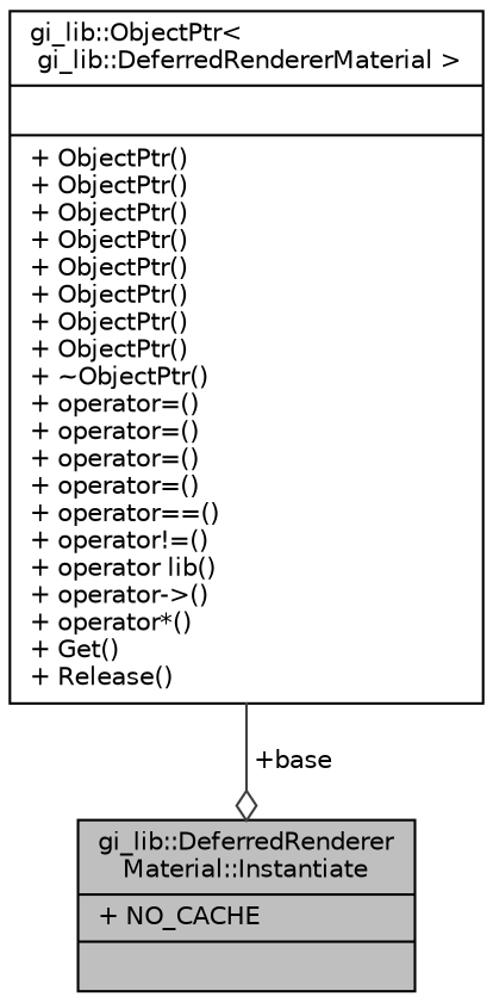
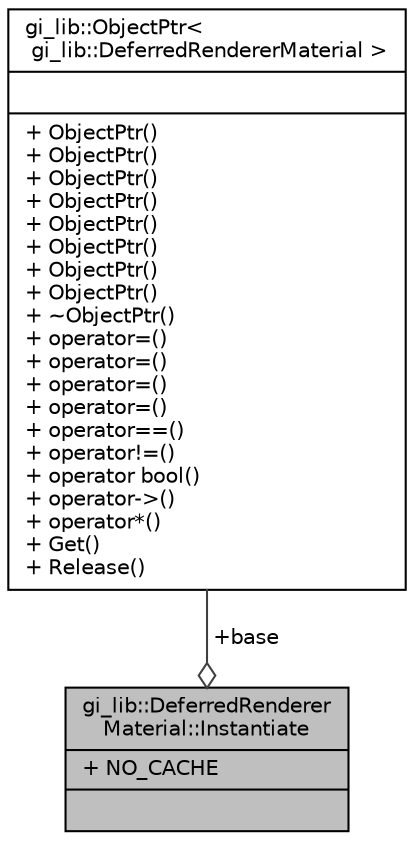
  digraph {
    node [color=black fontname=Helvetica fontsize=10 shape=record style=filled]
    n1 [fillcolor=grey75 fontcolor=black height=0.2 label="{gi_lib::DeferredRenderer\lMaterial::Instantiate\n|+ NO_CACHE\l|}" width=0.4]
-   n2 [fillcolor=white height=0.2 label="{gi_lib::ObjectPtr\<\l gi_lib::DeferredRendererMaterial \>\n||+ ObjectPtr()\l+ ObjectPtr()\l+ ObjectPtr()\l+ ObjectPtr()\l+ ObjectPtr()\l+ ObjectPtr()\l+ ObjectPtr()\l+ ObjectPtr()\l+ ~ObjectPtr()\l+ operator=()\l+ operator=()\l+ operator=()\l+ operator=()\l+ operator==()\l+ operator!=()\l+ operator lib()\l+ operator-\>()\l+ operator*()\l+ Get()\l+ Release()\l}" width=0.4]
+   n2 [fillcolor=white height=0.2 label="{gi_lib::ObjectPtr\<\l gi_lib::DeferredRendererMaterial \>\n||+ ObjectPtr()\l+ ObjectPtr()\l+ ObjectPtr()\l+ ObjectPtr()\l+ ObjectPtr()\l+ ObjectPtr()\l+ ObjectPtr()\l+ ObjectPtr()\l+ ~ObjectPtr()\l+ operator=()\l+ operator=()\l+ operator=()\l+ operator=()\l+ operator==()\l+ operator!=()\l+ operator bool()\l+ operator-\>()\l+ operator*()\l+ Get()\l+ Release()\l}" width=0.4]
    n2 -> n1 [arrowhead=odiamond color=grey25 fontname=Helvetica fontsize=10 label=" +base" labelfontname=Helvetica labelfontsize=10 style=solid]
  }
